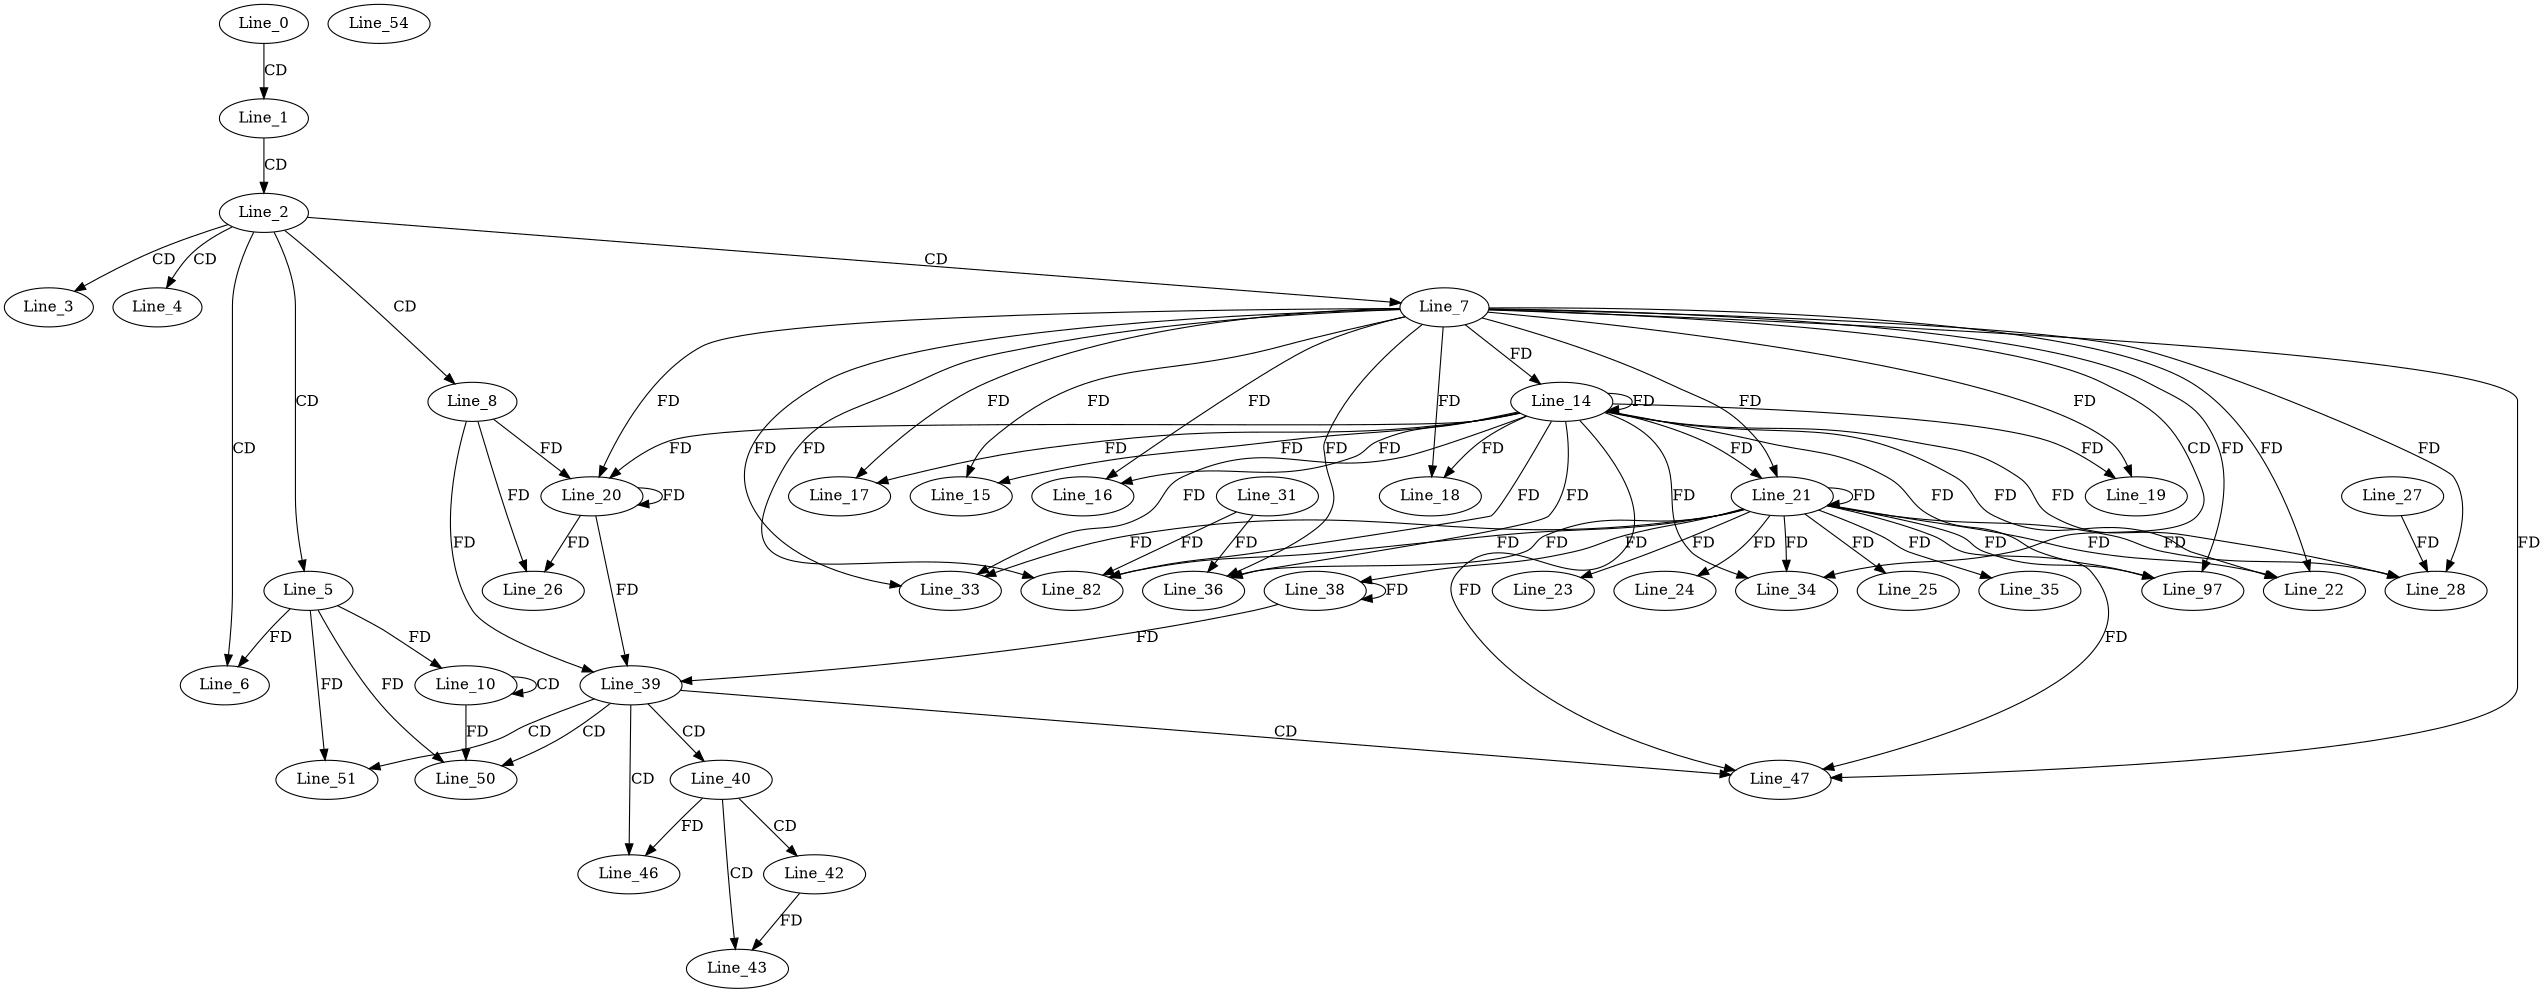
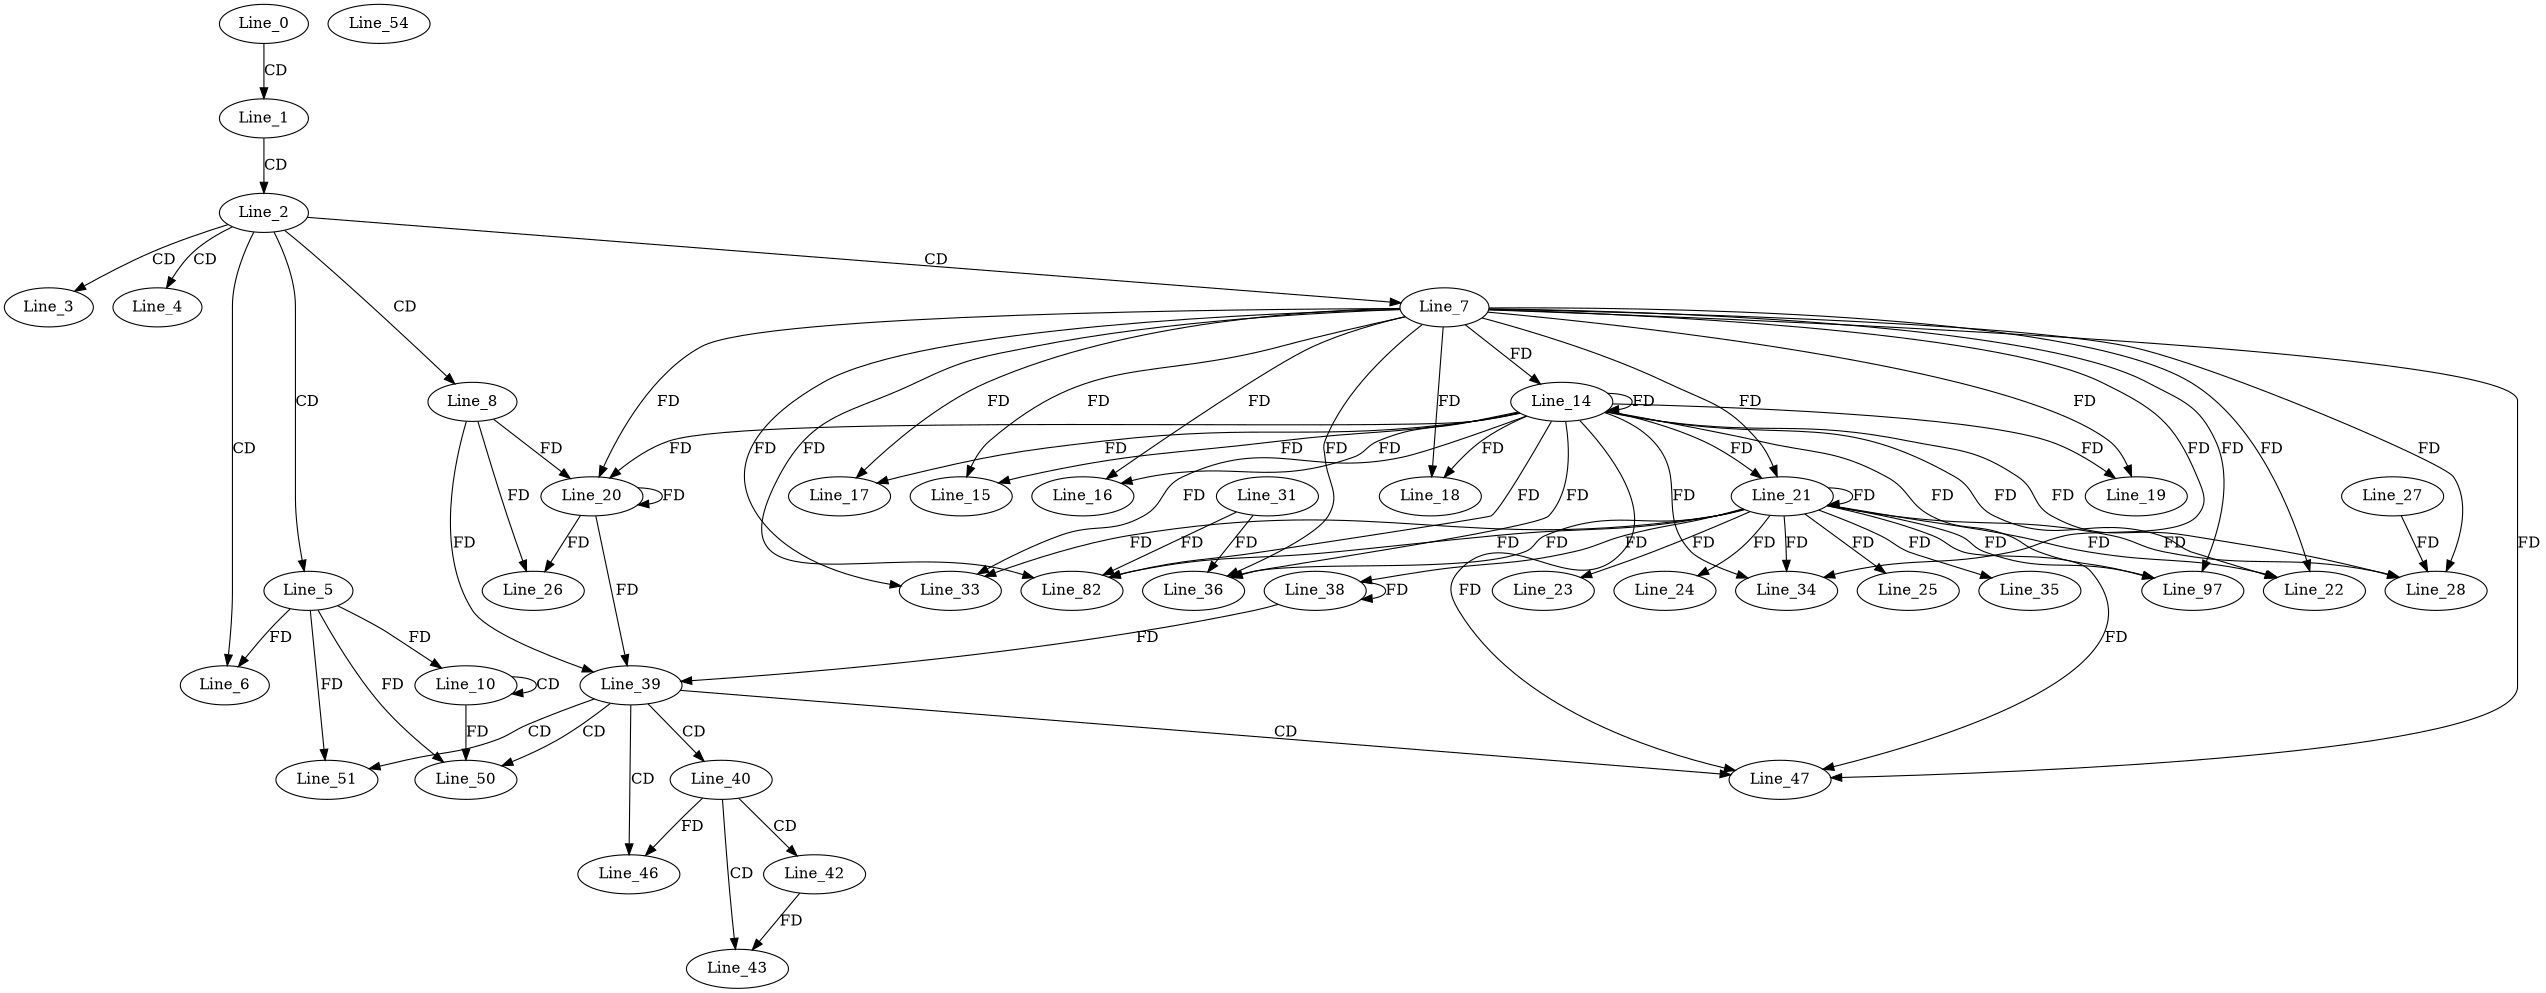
  digraph {
    Line_0
    Line_1
    Line_2
    Line_3
    Line_4
    Line_5
    Line_6
    Line_7
    Line_8
    Line_10
    Line_50
    Line_51
    Line_14
    Line_15
    Line_16
    Line_17
    Line_18
    Line_19
    Line_20
    Line_21
    Line_22
    Line_28
    n23 [label=Line_82]
    Line_33
    Line_34
    Line_36
    n27 [label=Line_97]
    Line_47
    Line_26
    Line_39
    Line_23
    Line_24
    Line_25
    Line_35
    Line_38
    Line_40
    Line_46
    Line_27
    Line_31
    Line_42
    Line_43
    Line_54
    Line_0 -> Line_1 [label=CD]
    Line_1 -> Line_2 [label=CD]
    Line_2 -> Line_3 [label=CD]
    Line_2 -> Line_4 [label=CD]
    Line_2 -> Line_5 [label=CD]
    Line_2 -> Line_6 [label=CD]
    Line_2 -> Line_7 [label=CD]
    Line_2 -> Line_8 [label=CD]
    Line_5 -> Line_6 [label=FD]
    Line_5 -> Line_10 [label=FD]
    Line_5 -> Line_50 [label=FD]
    Line_5 -> Line_51 [label=FD]
    Line_7 -> Line_14 [label=FD]
    Line_7 -> Line_15 [label=FD]
    Line_7 -> Line_16 [label=FD]
    Line_7 -> Line_17 [label=FD]
    Line_7 -> Line_18 [label=FD]
    Line_7 -> Line_19 [label=FD]
    Line_7 -> Line_20 [label=FD]
    Line_7 -> Line_21 [label=FD]
    Line_7 -> Line_22 [label=FD]
    Line_7 -> Line_28 [label=FD]
    Line_7 -> n23 [label=FD]
    Line_7 -> Line_33 [label=FD]
-   Line_7 -> Line_34 [label=CD]
+   Line_7 -> Line_34 [label=FD]
    Line_7 -> Line_36 [label=FD]
    Line_7 -> n27 [label=FD]
    Line_7 -> Line_47 [label=FD]
    Line_8 -> Line_20 [label=FD]
    Line_8 -> Line_26 [label=FD]
    Line_8 -> Line_39 [label=FD]
    Line_10 -> Line_10 [label=CD]
    Line_10 -> Line_50 [label=FD]
    Line_14 -> Line_14 [label=FD]
    Line_14 -> Line_15 [label=FD]
    Line_14 -> Line_16 [label=FD]
    Line_14 -> Line_17 [label=FD]
    Line_14 -> Line_18 [label=FD]
    Line_14 -> Line_19 [label=FD]
    Line_14 -> Line_20 [label=FD]
    Line_14 -> Line_21 [label=FD]
    Line_14 -> Line_22 [label=FD]
    Line_14 -> Line_28 [label=FD]
    Line_14 -> n23 [label=FD]
    Line_14 -> Line_33 [label=FD]
    Line_14 -> Line_34 [label=FD]
    Line_14 -> Line_36 [label=FD]
    Line_14 -> n27 [label=FD]
    Line_14 -> Line_47 [label=FD]
    Line_20 -> Line_20 [label=FD]
    Line_20 -> Line_26 [label=FD]
    Line_20 -> Line_39 [label=FD]
    Line_21 -> Line_21 [label=FD]
    Line_21 -> Line_22 [label=FD]
    Line_21 -> Line_28 [label=FD]
    Line_21 -> n23 [label=FD]
    Line_21 -> Line_33 [label=FD]
    Line_21 -> Line_34 [label=FD]
    Line_21 -> Line_36 [label=FD]
    Line_21 -> n27 [label=FD]
    Line_21 -> Line_47 [label=FD]
    Line_21 -> Line_23 [label=FD]
    Line_21 -> Line_24 [label=FD]
    Line_21 -> Line_25 [label=FD]
    Line_21 -> Line_35 [label=FD]
    Line_21 -> Line_38 [label=FD]
    Line_39 -> Line_50 [label=CD]
    Line_39 -> Line_51 [label=CD]
    Line_39 -> Line_47 [label=CD]
    Line_39 -> Line_40 [label=CD]
    Line_39 -> Line_46 [label=CD]
    Line_38 -> Line_39 [label=FD]
    Line_38 -> Line_38 [label=FD]
    Line_40 -> Line_46 [label=FD]
    Line_40 -> Line_42 [label=CD]
    Line_40 -> Line_43 [label=CD]
    Line_27 -> Line_28 [label=FD]
    Line_31 -> n23 [label=FD]
    Line_31 -> Line_36 [label=FD]
    Line_42 -> Line_43 [label=FD]
  }
